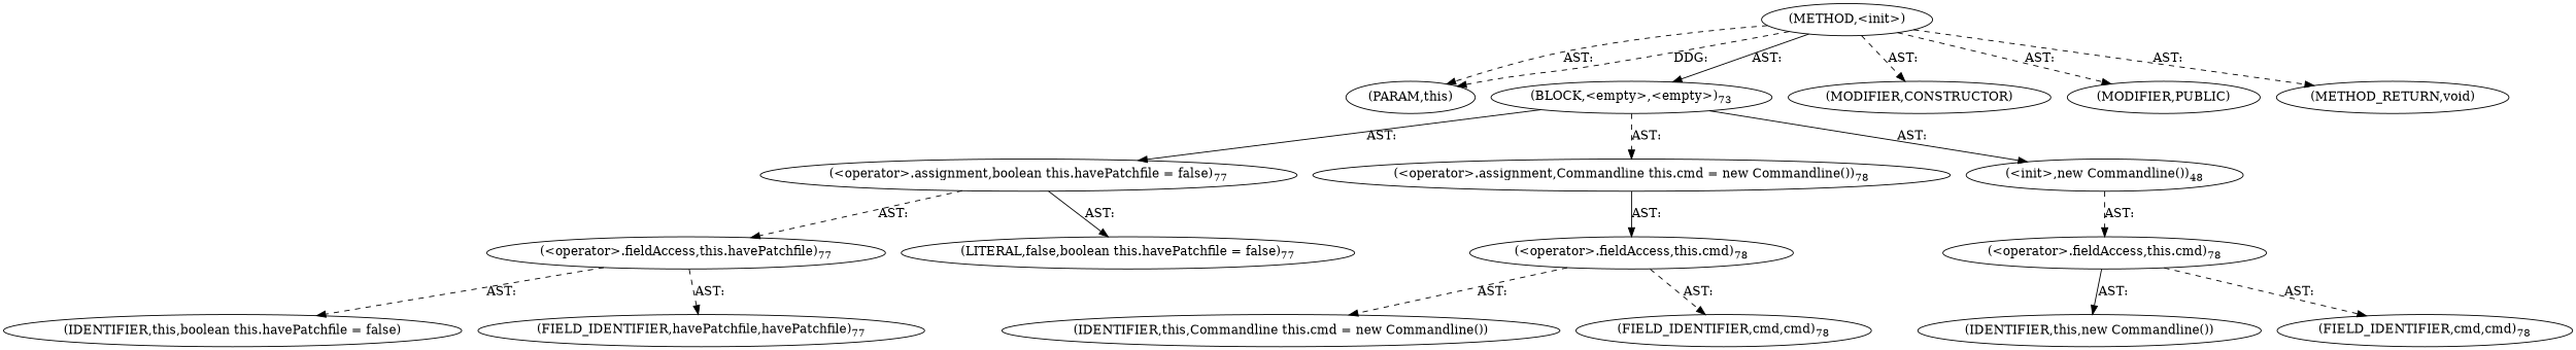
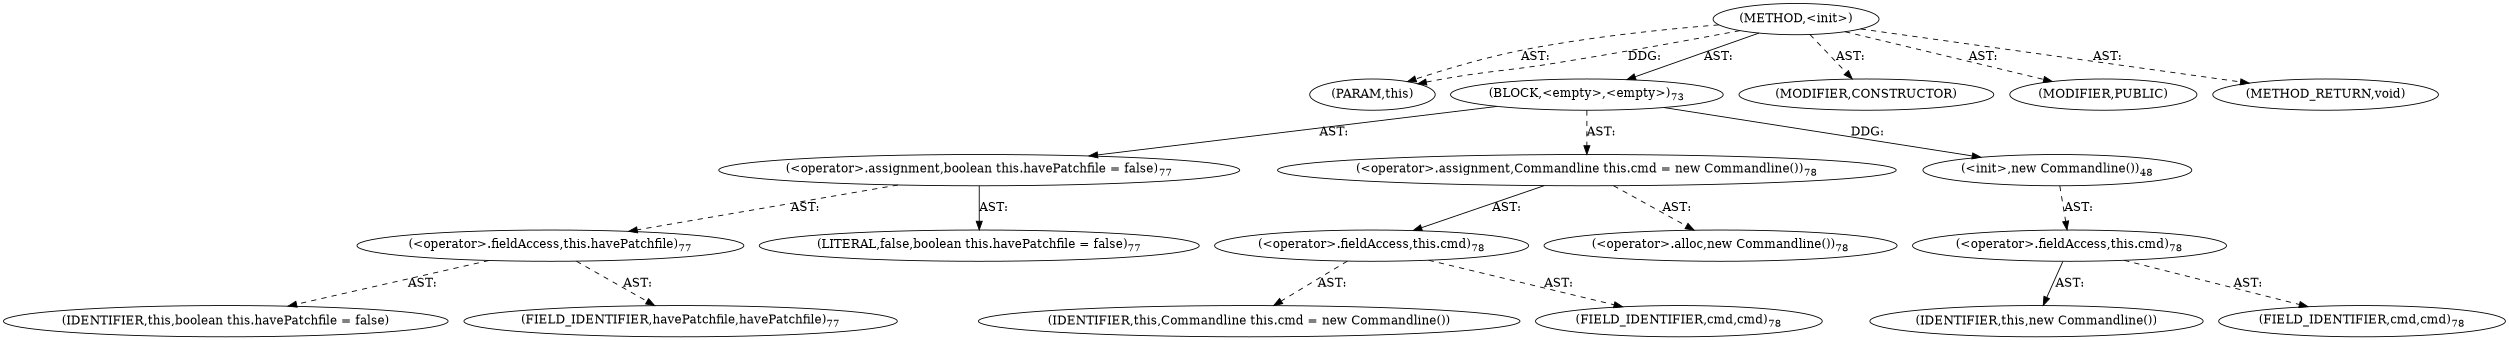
  digraph {
    edge [style=dashed]
    n1 [label=<(METHOD,&lt;init&gt;)>]
    n2 [label=<(PARAM,this)>]
    n3 [label=<(BLOCK,&lt;empty&gt;,&lt;empty&gt;)<SUB>73</SUB>>]
    n4 [label=<(MODIFIER,CONSTRUCTOR)>]
    n5 [label=<(MODIFIER,PUBLIC)>]
    n6 [label=<(METHOD_RETURN,void)>]
    n7 [label=<(&lt;operator&gt;.assignment,boolean this.havePatchfile = false)<SUB>77</SUB>>]
    n8 [label=<(&lt;operator&gt;.assignment,Commandline this.cmd = new Commandline())<SUB>78</SUB>>]
    n9 [label=<(&lt;init&gt;,new Commandline())<SUB>48</SUB>>]
    n10 [label=<(&lt;operator&gt;.fieldAccess,this.havePatchfile)<SUB>77</SUB>>]
    n11 [label=<(LITERAL,false,boolean this.havePatchfile = false)<SUB>77</SUB>>]
    n12 [label=<(&lt;operator&gt;.fieldAccess,this.cmd)<SUB>78</SUB>>]
+   n13 [label=<(&lt;operator&gt;.alloc,new Commandline())<SUB>78</SUB>>]
    n14 [label=<(&lt;operator&gt;.fieldAccess,this.cmd)<SUB>78</SUB>>]
    n15 [label=<(IDENTIFIER,this,boolean this.havePatchfile = false)>]
    n16 [label=<(FIELD_IDENTIFIER,havePatchfile,havePatchfile)<SUB>77</SUB>>]
    n17 [label=<(IDENTIFIER,this,Commandline this.cmd = new Commandline())>]
    n18 [label=<(FIELD_IDENTIFIER,cmd,cmd)<SUB>78</SUB>>]
    n19 [label=<(IDENTIFIER,this,new Commandline())>]
    n20 [label=<(FIELD_IDENTIFIER,cmd,cmd)<SUB>78</SUB>>]
    n1 -> n2 [label="AST: "]
    n1 -> n2 [label="DDG: "]
    n1 -> n3 [label="AST: " style=solid]
    n1 -> n4 [label="AST: "]
    n1 -> n5 [label="AST: "]
    n1 -> n6 [label="AST: "]
    n3 -> n7 [label="AST: " style=solid]
    n3 -> n8 [label="AST: "]
-   n3 -> n9 [label="AST: " style=solid]
+   n3 -> n9 [label="DDG: " style=solid]
    n7 -> n10 [label="AST: "]
    n7 -> n11 [label="AST: " style=solid]
    n8 -> n12 [label="AST: " style=solid]
+   n8 -> n13 [label="AST: "]
    n9 -> n14 [label="AST: "]
    n10 -> n15 [label="AST: "]
    n10 -> n16 [label="AST: "]
    n12 -> n17 [label="AST: "]
    n12 -> n18 [label="AST: "]
    n14 -> n19 [label="AST: " style=solid]
    n14 -> n20 [label="AST: "]
  }
